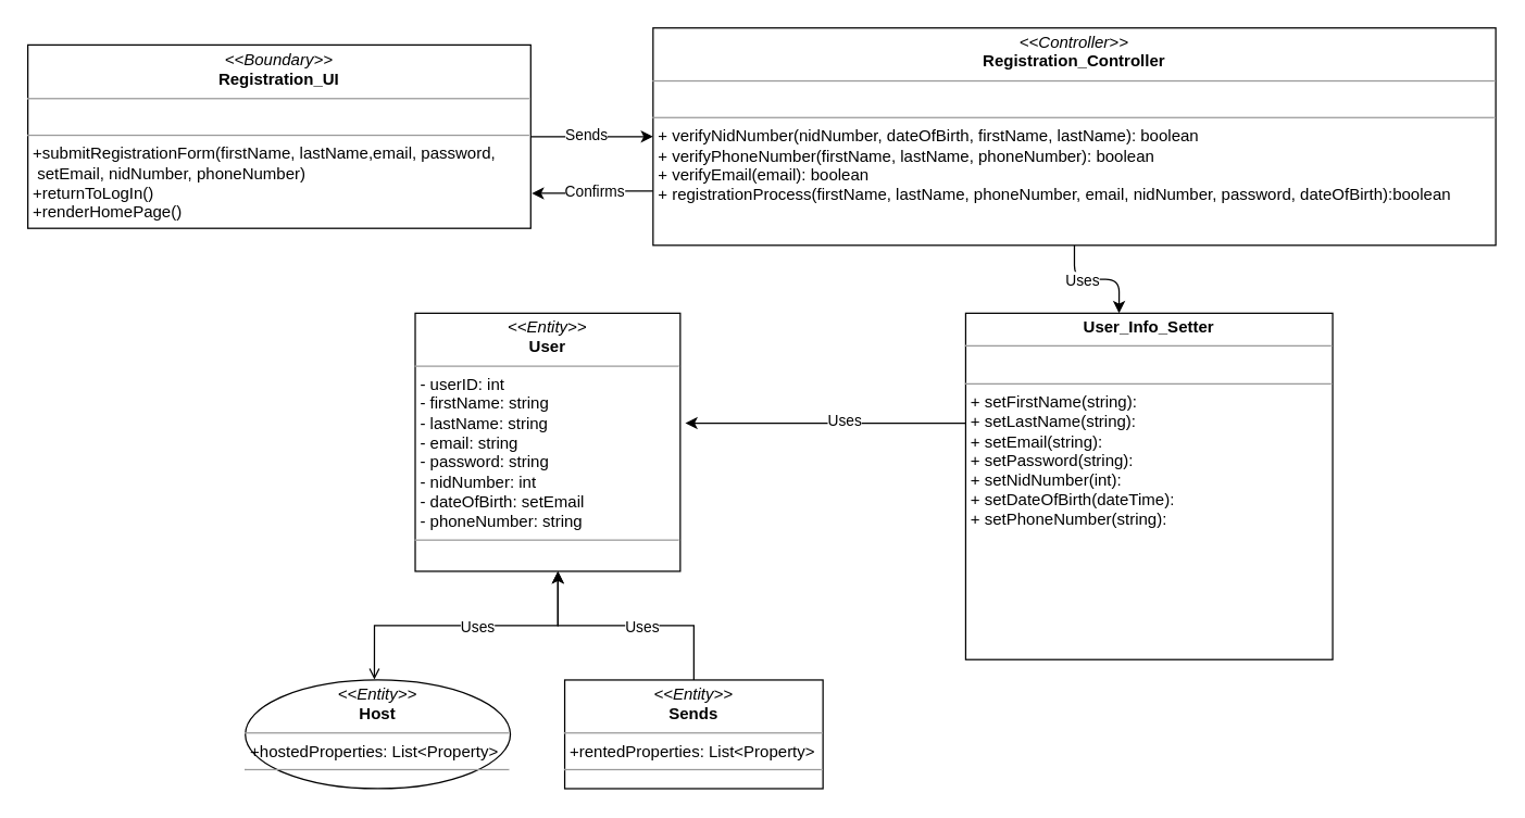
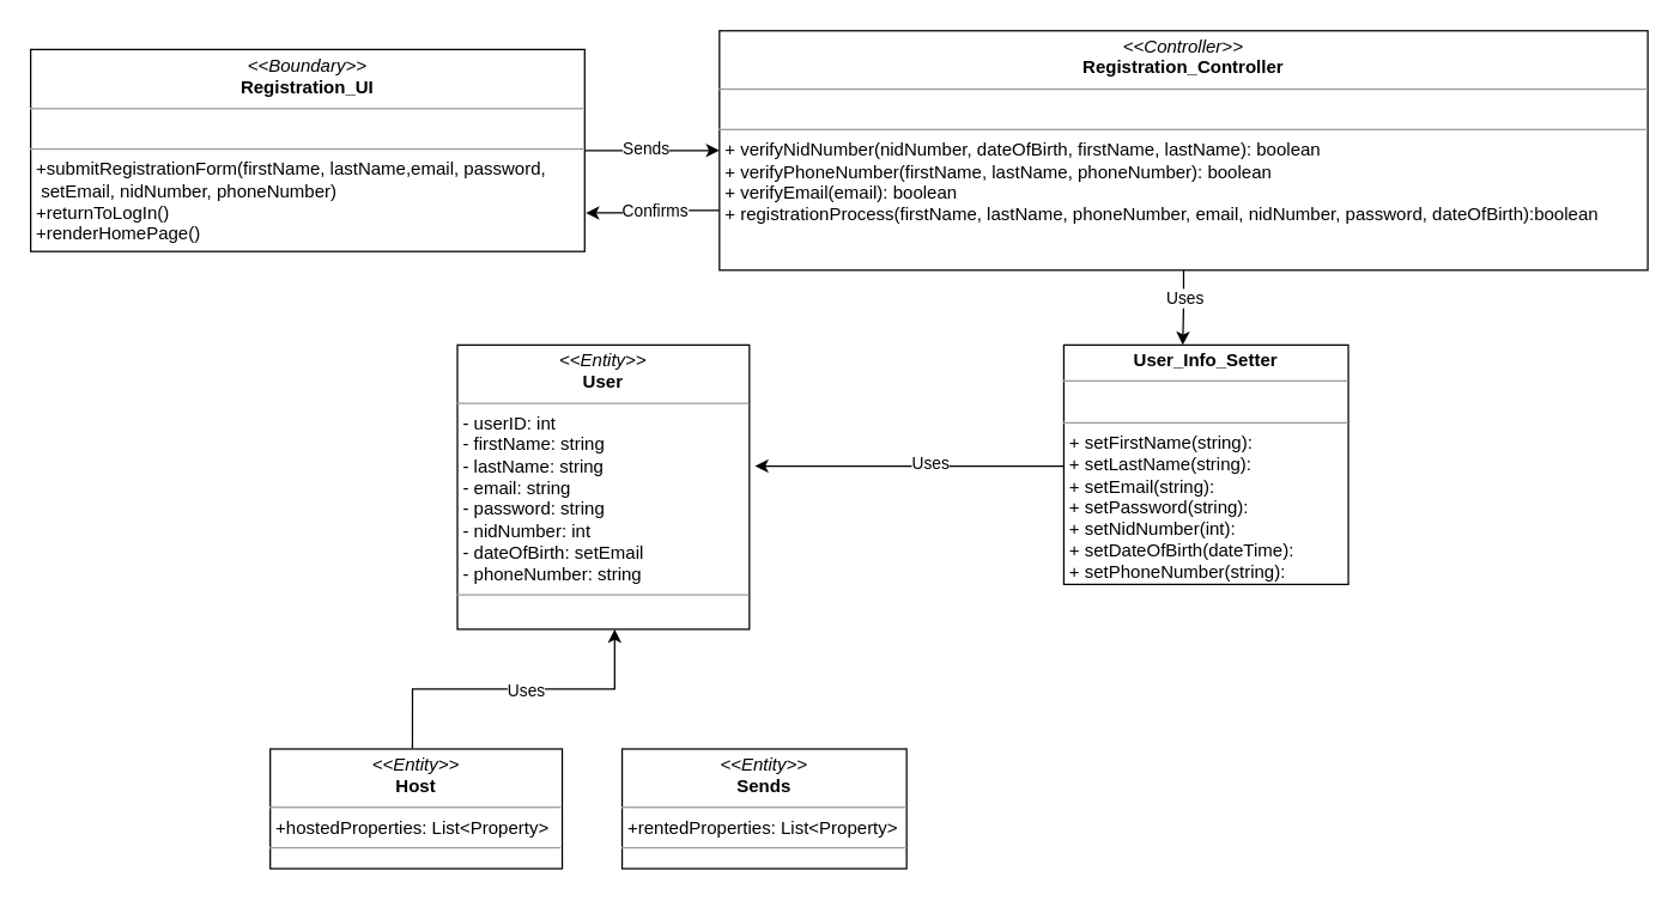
  <mxCell id="0" />
  <mxCell id="1" parent="0" />
  <mxCell id="2" style="edgeStyle=orthogonalEdgeStyle;orthogonalLoop=1;jettySize=auto;html=1;startArrow=none;startFill=0;endArrow=classic;endFill=1;" parent="1" source="4" target="9" edge="1"><mxGeometry relative="1" as="geometry" /></mxCell>
  <mxCell id="3" value="Sends" style="edgeLabel;html=1;align=center;verticalAlign=middle;resizable=0;points=[];" parent="2" vertex="1" connectable="0"><mxGeometry x="-0.12" y="2" relative="1" as="geometry"><mxPoint as="offset" /></mxGeometry></mxCell>
  <mxCell id="4" value="&lt;p style=&quot;margin: 0px ; margin-top: 4px ; text-align: center&quot;&gt;&lt;i&gt;&amp;lt;&amp;lt;Boundary&amp;gt;&amp;gt;&lt;/i&gt;&lt;br&gt;&lt;b&gt;Registration_UI&lt;/b&gt;&lt;/p&gt;&lt;hr size=&quot;1&quot;&gt;&lt;p style=&quot;margin: 0px ; margin-left: 4px&quot;&gt;&lt;br&gt;&lt;/p&gt;&lt;hr size=&quot;1&quot;&gt;&lt;p style=&quot;margin: 0px ; margin-left: 4px&quot;&gt;+submitRegistrationForm(firstName, lastName,email, password,&lt;/p&gt;&lt;p style=&quot;margin: 0px ; margin-left: 4px&quot;&gt;&amp;nbsp;setEmail, nidNumber, phoneNumber)&lt;/p&gt;&lt;p style=&quot;margin: 0px ; margin-left: 4px&quot;&gt;+returnToLogIn()&lt;/p&gt;&lt;p style=&quot;margin: 0px ; margin-left: 4px&quot;&gt;+renderHomePage()&lt;/p&gt;&lt;p style=&quot;margin: 0px ; margin-left: 4px&quot;&gt;&lt;br&gt;&lt;/p&gt;&lt;p style=&quot;margin: 0px ; margin-left: 4px&quot;&gt;&lt;br&gt;&lt;/p&gt;" style="verticalAlign=top;align=left;overflow=fill;fontSize=12;fontFamily=Helvetica;html=1;" parent="1" vertex="1"><mxGeometry x="20" y="32.5" width="370" height="135" as="geometry" /></mxCell>
  <mxCell id="5" style="edgeStyle=orthogonalEdgeStyle;orthogonalLoop=1;jettySize=auto;html=1;entryX=0.418;entryY=0;entryDx=0;entryDy=0;entryPerimeter=0;" parent="1" source="9" target="17" edge="1"><mxGeometry relative="1" as="geometry" /></mxCell>
  <mxCell id="6" value="Uses" style="edgeLabel;html=1;align=center;verticalAlign=middle;resizable=0;points=[];" parent="5" vertex="1" connectable="0"><mxGeometry x="-0.275" relative="1" as="geometry"><mxPoint as="offset" /></mxGeometry></mxCell>
  <mxCell id="7" style="edgeStyle=orthogonalEdgeStyle;orthogonalLoop=1;jettySize=auto;html=1;exitX=0;exitY=0.75;exitDx=0;exitDy=0;entryX=1.002;entryY=0.809;entryDx=0;entryDy=0;entryPerimeter=0;" edge="1" parent="1" source="9" target="4"><mxGeometry relative="1" as="geometry" /></mxCell>
  <mxCell id="8" value="Confirms" style="edgeLabel;html=1;align=center;verticalAlign=middle;resizable=0;points=[];" vertex="1" connectable="0" parent="7"><mxGeometry x="-0.176" y="1" relative="1" as="geometry"><mxPoint x="-7" y="-1" as="offset" /></mxGeometry></mxCell>
  <mxCell id="9" value="&lt;p style=&quot;margin: 0px ; margin-top: 4px ; text-align: center&quot;&gt;&lt;i&gt;&amp;lt;&amp;lt;Controller&amp;gt;&amp;gt;&lt;/i&gt;&lt;br&gt;&lt;b&gt;Registration_Controller&lt;/b&gt;&lt;/p&gt;&lt;hr size=&quot;1&quot;&gt;&lt;p style=&quot;margin: 0px ; margin-left: 4px&quot;&gt;&lt;br&gt;&lt;/p&gt;&lt;hr size=&quot;1&quot;&gt;&lt;p style=&quot;margin: 0px ; margin-left: 4px&quot;&gt;+ verifyNidNumber(nidNumber, dateOfBirth, firstName, lastName): boolean&lt;br&gt;&lt;/p&gt;&lt;p style=&quot;margin: 0px ; margin-left: 4px&quot;&gt;+ verifyPhoneNumber(firstName, lastName, phoneNumber): boolean&lt;/p&gt;&lt;p style=&quot;margin: 0px ; margin-left: 4px&quot;&gt;+ verifyEmail(email): boolean&lt;/p&gt;&lt;p style=&quot;margin: 0px ; margin-left: 4px&quot;&gt;+ registrationProcess(firstName, lastName, phoneNumber, email, nidNumber, p&lt;span&gt;assword, dateOfBirth&lt;/span&gt;&lt;span&gt;):boolean&lt;/span&gt;&lt;/p&gt;&lt;p style=&quot;margin: 0px ; margin-left: 4px&quot;&gt;&lt;br&gt;&lt;/p&gt;" style="verticalAlign=top;align=left;overflow=fill;fontSize=12;fontFamily=Helvetica;html=1;" parent="1" vertex="1"><mxGeometry x="480" y="20" width="620" height="160" as="geometry" /></mxCell>
- <mxCell id="10" style="edgeStyle=orthogonalEdgeStyle;orthogonalLoop=1;jettySize=auto;html=1;entryX=0.487;entryY=-0.004;entryDx=0;entryDy=0;entryPerimeter=0;startArrow=classic;startFill=1;endArrow=open;endFill=0;rounded=0;" parent="1" source="14" target="18" edge="1"><mxGeometry relative="1" as="geometry"><Array as="points"><mxPoint x="410" y="460" /><mxPoint x="275" y="460" /></Array></mxGeometry></mxCell>
+ <mxCell id="10" style="edgeStyle=orthogonalEdgeStyle;orthogonalLoop=1;jettySize=auto;html=1;entryX=0.487;entryY=-0.004;entryDx=0;entryDy=0;entryPerimeter=0;startArrow=classic;startFill=1;endArrow=none;endFill=0;rounded=0;" parent="1" source="14" target="18" edge="1"><mxGeometry relative="1" as="geometry"><Array as="points"><mxPoint x="410" y="460" /><mxPoint x="275" y="460" /></Array></mxGeometry></mxCell>
  <mxCell id="11" value="Uses" style="edgeLabel;html=1;align=center;verticalAlign=middle;resizable=0;points=[];" vertex="1" connectable="0" parent="10"><mxGeometry x="-0.069" relative="1" as="geometry"><mxPoint as="offset" /></mxGeometry></mxCell>
- <mxCell id="12" style="edgeStyle=orthogonalEdgeStyle;orthogonalLoop=1;jettySize=auto;html=1;entryX=0.5;entryY=0;entryDx=0;entryDy=0;startArrow=classic;startFill=1;endArrow=none;endFill=0;rounded=0;" parent="1" source="14" target="19" edge="1"><mxGeometry relative="1" as="geometry"><Array as="points"><mxPoint x="410" y="460" /><mxPoint x="510" y="460" /></Array></mxGeometry></mxCell>
- <mxCell id="13" value="Uses" style="edgeLabel;html=1;align=center;verticalAlign=middle;resizable=0;points=[];" vertex="1" connectable="0" parent="12"><mxGeometry x="0.124" relative="1" as="geometry"><mxPoint as="offset" /></mxGeometry></mxCell>
  <mxCell id="14" value="&lt;p style=&quot;margin: 0px ; margin-top: 4px ; text-align: center&quot;&gt;&lt;i&gt;&amp;lt;&amp;lt;Entity&amp;gt;&amp;gt;&lt;/i&gt;&lt;br&gt;&lt;b&gt;User&lt;/b&gt;&lt;/p&gt;&lt;hr size=&quot;1&quot;&gt;&lt;p style=&quot;margin: 0px 0px 0px 4px&quot;&gt;- userID: int&lt;/p&gt;&lt;p style=&quot;margin: 0px 0px 0px 4px&quot;&gt;- firstName: string&lt;br&gt;- lastName: string&lt;/p&gt;&lt;p style=&quot;margin: 0px 0px 0px 4px&quot;&gt;- email: string&lt;/p&gt;&lt;p style=&quot;margin: 0px 0px 0px 4px&quot;&gt;- password: string&lt;/p&gt;&lt;p style=&quot;margin: 0px 0px 0px 4px&quot;&gt;- nidNumber: int&lt;/p&gt;&lt;p style=&quot;margin: 0px 0px 0px 4px&quot;&gt;- dateOfBirth: setEmail&lt;/p&gt;&lt;p style=&quot;margin: 0px 0px 0px 4px&quot;&gt;- phoneNumber: string&lt;/p&gt;&lt;hr size=&quot;1&quot;&gt;&lt;p style=&quot;margin: 0px ; margin-left: 4px&quot;&gt;&lt;br&gt;&lt;/p&gt;" style="verticalAlign=top;align=left;overflow=fill;fontSize=12;fontFamily=Helvetica;html=1;" parent="1" vertex="1"><mxGeometry x="305" y="230" width="195" height="190" as="geometry" /></mxCell>
  <mxCell id="15" style="edgeStyle=orthogonalEdgeStyle;rounded=0;orthogonalLoop=1;jettySize=auto;html=1;entryX=1.019;entryY=0.426;entryDx=0;entryDy=0;entryPerimeter=0;startArrow=none;startFill=0;endArrow=classic;endFill=1;" edge="1" parent="1" source="17" target="14"><mxGeometry relative="1" as="geometry"><Array as="points"><mxPoint x="605" y="310" /></Array></mxGeometry></mxCell>
  <mxCell id="16" value="Uses" style="edgeLabel;html=1;align=center;verticalAlign=middle;resizable=0;points=[];" vertex="1" connectable="0" parent="15"><mxGeometry x="-0.13" y="-2" relative="1" as="geometry"><mxPoint as="offset" /></mxGeometry></mxCell>
- <mxCell id="17" value="&lt;p style=&quot;margin: 0px ; margin-top: 4px ; text-align: center&quot;&gt;&lt;b&gt;User_Info_Setter&lt;/b&gt;&lt;/p&gt;&lt;hr size=&quot;1&quot;&gt;&lt;p style=&quot;margin: 0px ; margin-left: 4px&quot;&gt;&lt;br&gt;&lt;/p&gt;&lt;hr size=&quot;1&quot;&gt;&lt;p style=&quot;margin: 0px ; margin-left: 4px&quot;&gt;+ setFirstName(string):&amp;nbsp;&lt;/p&gt;&lt;p style=&quot;margin: 0px ; margin-left: 4px&quot;&gt;+ setLastName(string):&amp;nbsp;&lt;/p&gt;&lt;p style=&quot;margin: 0px ; margin-left: 4px&quot;&gt;+ setEmail(string):&amp;nbsp;&lt;/p&gt;&lt;p style=&quot;margin: 0px ; margin-left: 4px&quot;&gt;+ setPassword(string):&amp;nbsp;&lt;/p&gt;&lt;p style=&quot;margin: 0px ; margin-left: 4px&quot;&gt;+ setNidNumber(int):&amp;nbsp;&lt;/p&gt;&lt;p style=&quot;margin: 0px ; margin-left: 4px&quot;&gt;+ setDateOfBirth(dateTime):&amp;nbsp;&lt;/p&gt;&lt;p style=&quot;margin: 0px ; margin-left: 4px&quot;&gt;+ setPhoneNumber(string):&amp;nbsp;&lt;/p&gt;&lt;p style=&quot;margin: 0px ; margin-left: 4px&quot;&gt;&lt;br&gt;&lt;/p&gt;" style="verticalAlign=top;align=left;overflow=fill;fontSize=12;fontFamily=Helvetica;html=1;" parent="1" vertex="1"><mxGeometry x="710" y="230" width="270" height="255" as="geometry" /></mxCell>
- <mxCell id="18" value="&lt;p style=&quot;margin: 0px ; margin-top: 4px ; text-align: center&quot;&gt;&lt;i&gt;&amp;lt;&amp;lt;Entity&amp;gt;&amp;gt;&lt;/i&gt;&lt;br&gt;&lt;b&gt;Host&lt;/b&gt;&lt;/p&gt;&lt;hr size=&quot;1&quot;&gt;&lt;p style=&quot;margin: 0px ; margin-left: 4px&quot;&gt;+hostedProperties: List&amp;lt;Property&amp;gt;&lt;/p&gt;&lt;hr size=&quot;1&quot;&gt;&lt;p style=&quot;margin: 0px ; margin-left: 4px&quot;&gt;&lt;br&gt;&lt;/p&gt;" style="ellipse;verticalAlign=top;align=left;overflow=fill;fontSize=12;fontFamily=Helvetica;html=1;" parent="1" vertex="1"><mxGeometry x="180" y="500" width="195" height="80" as="geometry" /></mxCell>
+ <mxCell id="17" value="&lt;p style=&quot;margin: 0px ; margin-top: 4px ; text-align: center&quot;&gt;&lt;b&gt;User_Info_Setter&lt;/b&gt;&lt;/p&gt;&lt;hr size=&quot;1&quot;&gt;&lt;p style=&quot;margin: 0px ; margin-left: 4px&quot;&gt;&lt;br&gt;&lt;/p&gt;&lt;hr size=&quot;1&quot;&gt;&lt;p style=&quot;margin: 0px ; margin-left: 4px&quot;&gt;+ setFirstName(string):&amp;nbsp;&lt;/p&gt;&lt;p style=&quot;margin: 0px ; margin-left: 4px&quot;&gt;+ setLastName(string):&amp;nbsp;&lt;/p&gt;&lt;p style=&quot;margin: 0px ; margin-left: 4px&quot;&gt;+ setEmail(string):&amp;nbsp;&lt;/p&gt;&lt;p style=&quot;margin: 0px ; margin-left: 4px&quot;&gt;+ setPassword(string):&amp;nbsp;&lt;/p&gt;&lt;p style=&quot;margin: 0px ; margin-left: 4px&quot;&gt;+ setNidNumber(int):&amp;nbsp;&lt;/p&gt;&lt;p style=&quot;margin: 0px ; margin-left: 4px&quot;&gt;+ setDateOfBirth(dateTime):&amp;nbsp;&lt;/p&gt;&lt;p style=&quot;margin: 0px ; margin-left: 4px&quot;&gt;+ setPhoneNumber(string):&amp;nbsp;&lt;/p&gt;&lt;p style=&quot;margin: 0px ; margin-left: 4px&quot;&gt;&lt;br&gt;&lt;/p&gt;" style="verticalAlign=top;align=left;overflow=fill;fontSize=12;fontFamily=Helvetica;html=1;" parent="1" vertex="1"><mxGeometry x="710" y="230" width="190" height="160" as="geometry" /></mxCell>
+ <mxCell id="18" value="&lt;p style=&quot;margin: 0px ; margin-top: 4px ; text-align: center&quot;&gt;&lt;i&gt;&amp;lt;&amp;lt;Entity&amp;gt;&amp;gt;&lt;/i&gt;&lt;br&gt;&lt;b&gt;Host&lt;/b&gt;&lt;/p&gt;&lt;hr size=&quot;1&quot;&gt;&lt;p style=&quot;margin: 0px ; margin-left: 4px&quot;&gt;+hostedProperties: List&amp;lt;Property&amp;gt;&lt;/p&gt;&lt;hr size=&quot;1&quot;&gt;&lt;p style=&quot;margin: 0px ; margin-left: 4px&quot;&gt;&lt;br&gt;&lt;/p&gt;" style="verticalAlign=top;align=left;overflow=fill;fontSize=12;fontFamily=Helvetica;html=1;" parent="1" vertex="1"><mxGeometry x="180" y="500" width="195" height="80" as="geometry" /></mxCell>
  <mxCell id="19" value="&lt;p style=&quot;margin: 0px ; margin-top: 4px ; text-align: center&quot;&gt;&lt;i&gt;&amp;lt;&amp;lt;Entity&amp;gt;&amp;gt;&lt;/i&gt;&lt;br&gt;&lt;b&gt;Sends&lt;/b&gt;&lt;/p&gt;&lt;hr size=&quot;1&quot;&gt;&lt;p style=&quot;margin: 0px ; margin-left: 4px&quot;&gt;+rentedProperties: List&amp;lt;Property&amp;gt;&lt;/p&gt;&lt;hr size=&quot;1&quot;&gt;&lt;p style=&quot;margin: 0px ; margin-left: 4px&quot;&gt;&lt;br&gt;&lt;/p&gt;" style="verticalAlign=top;align=left;overflow=fill;fontSize=12;fontFamily=Helvetica;html=1;" parent="1" vertex="1"><mxGeometry x="415" y="500" width="190" height="80" as="geometry" /></mxCell>
